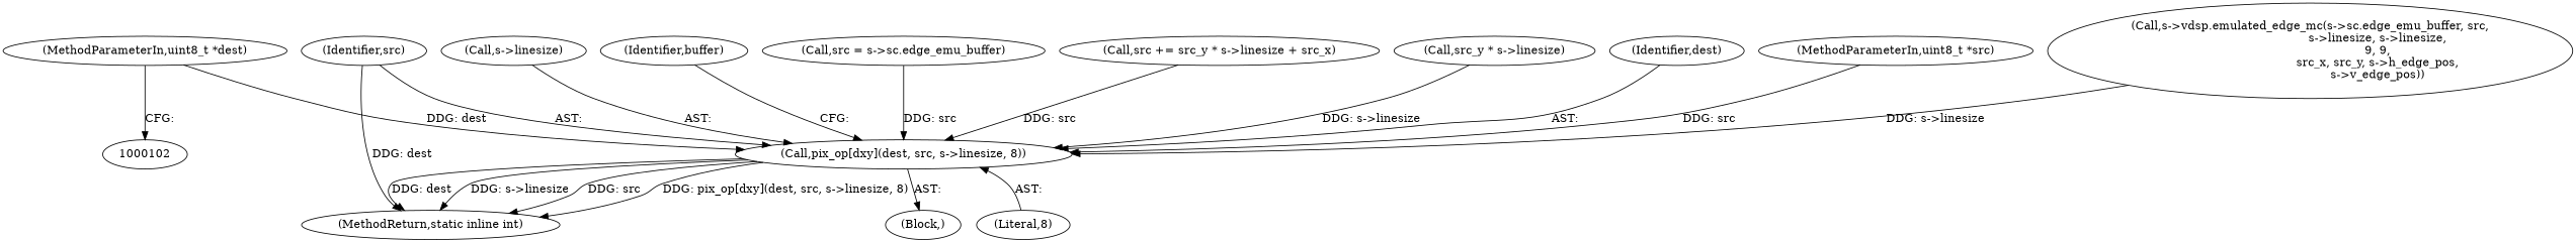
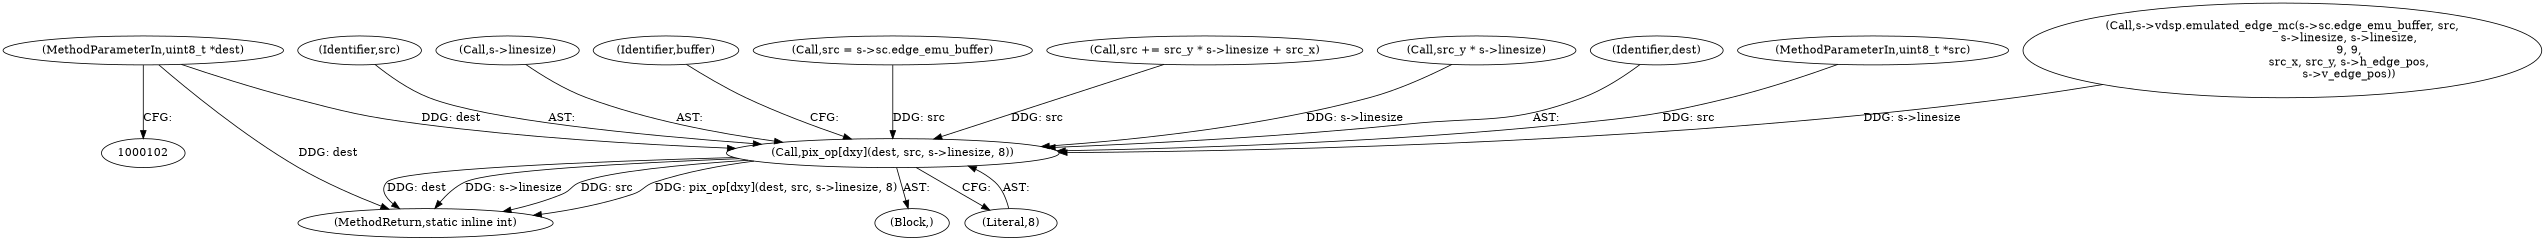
  digraph {
    n1 [label="(MethodParameterIn,uint8_t *dest)"]
    n2 [label="(Call,pix_op[dxy](dest, src, s->linesize, 8))"]
    n3 [label="(MethodReturn,static inline int)"]
    1000102
    n5 [label="(Block,)"]
    n6 [label="(Literal,8)"]
    n7 [label="(Identifier,src)"]
    n8 [label="(Call,s->linesize)"]
    n9 [label="(Identifier,buffer)"]
    n10 [label="(Call,src = s->sc.edge_emu_buffer)"]
    n11 [label="(Call,src += src_y * s->linesize + src_x)"]
    n12 [label="(Call,src_y * s->linesize)"]
    n13 [label="(Identifier,dest)"]
    n14 [label="(MethodParameterIn,uint8_t *src)"]
    n15 [label="(Call,s->vdsp.emulated_edge_mc(s->sc.edge_emu_buffer, src,\n                                     s->linesize, s->linesize,\n                                     9, 9,\n                                     src_x, src_y, s->h_edge_pos,\n                                     s->v_edge_pos))"]
    n1 -> n2 [label="DDG: dest"]
-   n7 -> n3 [label="DDG: dest"]
+   n1 -> n3 [label="DDG: dest"]
    n1 -> 1000102 [label="CFG: "]
    n2 -> n3 [label="DDG: dest"]
    n2 -> n3 [label="DDG: s->linesize"]
    n2 -> n3 [label="DDG: src"]
    n2 -> n3 [label="DDG: pix_op[dxy](dest, src, s->linesize, 8)"]
    n2 -> n5 [label="AST: "]
+   n2 -> n6 [label="CFG: "]
    n6 -> n2 [label="AST: "]
    n7 -> n2 [label="AST: "]
    n8 -> n2 [label="AST: "]
    n9 -> n2 [label="CFG: "]
    n10 -> n2 [label="DDG: src"]
    n11 -> n2 [label="DDG: src"]
    n12 -> n2 [label="DDG: s->linesize"]
    n13 -> n2 [label="AST: "]
    n14 -> n2 [label="DDG: src"]
    n15 -> n2 [label="DDG: s->linesize"]
  }
